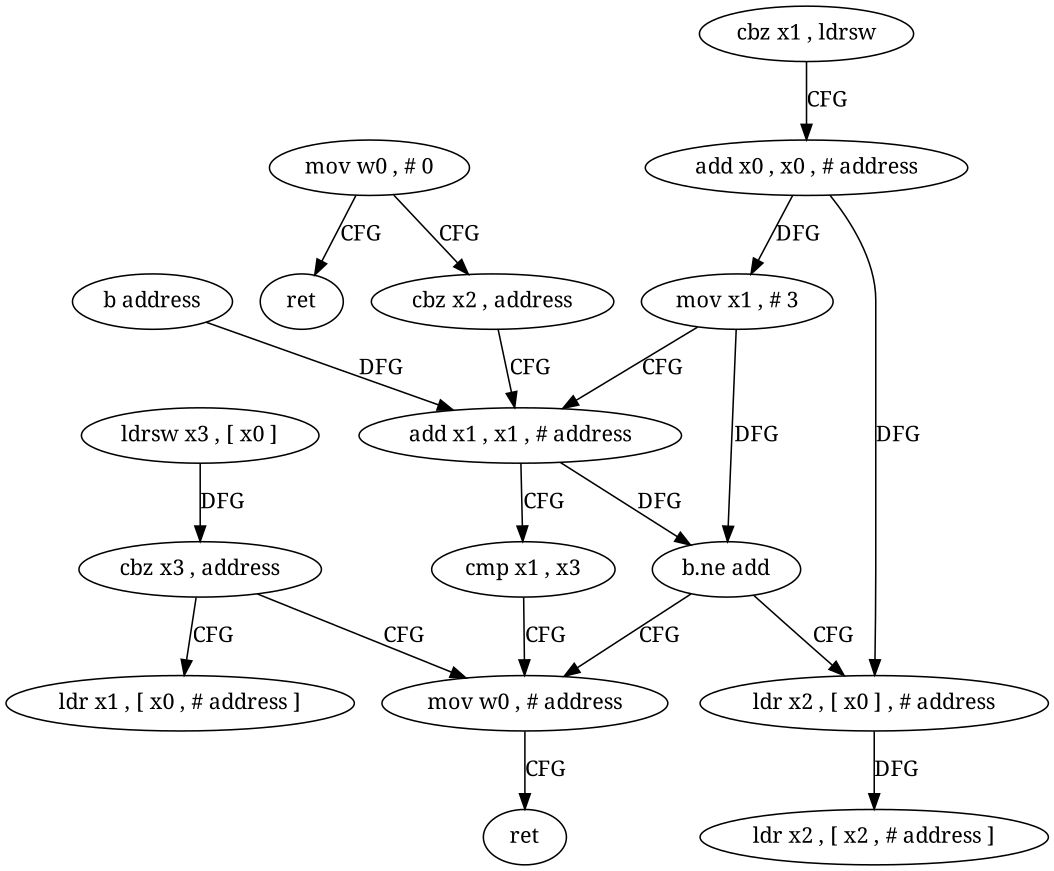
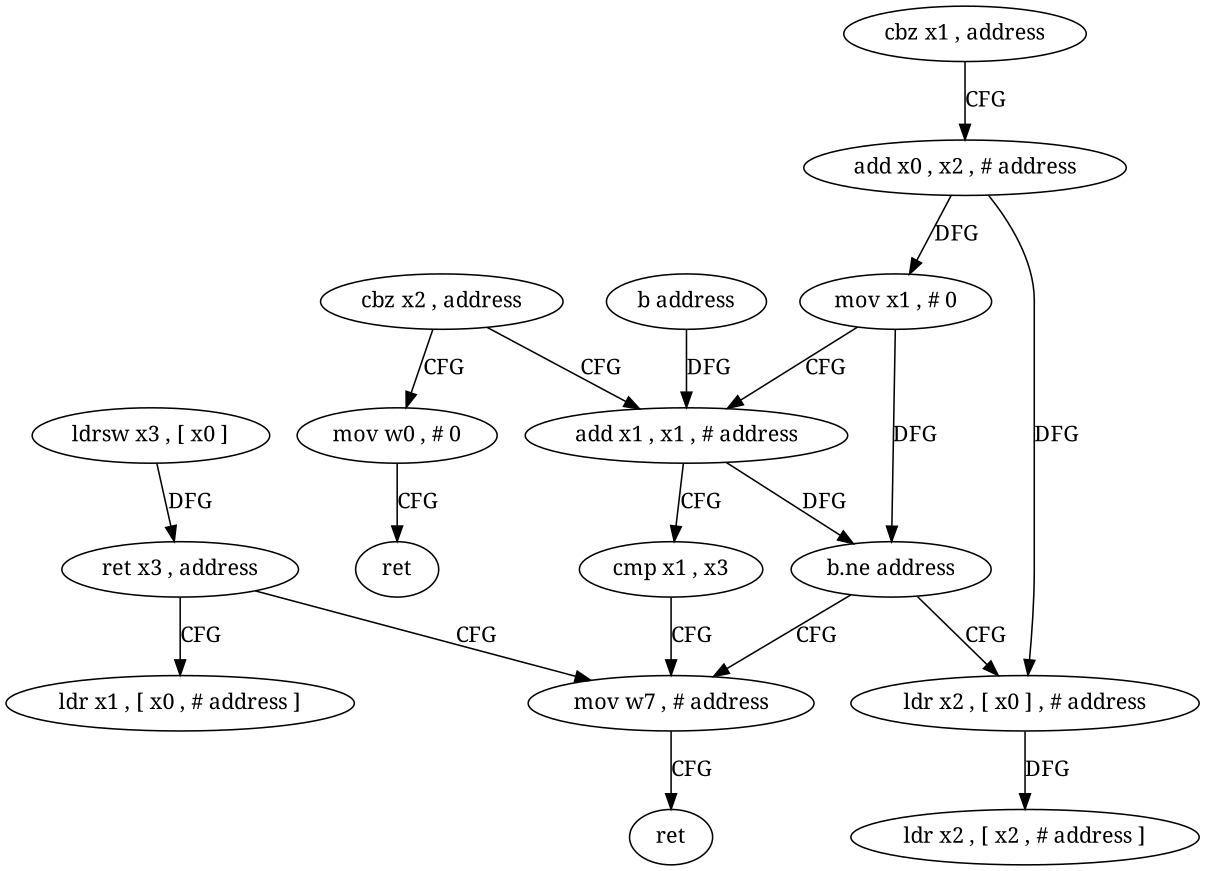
  digraph {
    fontname="Noto Serif"
    node [fontname="Noto Serif"]
    edge [fontname="Noto Serif"]
    n1 [label="ldrsw x3 , [ x0 ]"]
-   n2 [label="cbz x3 , address"]
-   n3 [label="mov w0 , # address"]
+   n2 [label="ret x3 , address"]
+   n3 [label="mov w7 , # address"]
    n4 [label="ldr x1 , [ x0 , # address ]"]
-   n5 [label="b.ne add"]
+   n5 [label="b.ne address"]
    n6 [label="ldr x2 , [ x0 ] , # address"]
    n7 [label=ret]
-   n8 [label="cbz x1 , ldrsw"]
-   n9 [label="add x0 , x0 , # address"]
+   n8 [label="cbz x1 , address"]
+   n9 [label="add x0 , x2 , # address"]
    n10 [label="mov w0 , # 0"]
    n11 [label=ret]
-   n12 [label="mov x1 , # 3"]
+   n12 [label="mov x1 , # 0"]
    n13 [label="add x1 , x1 , # address"]
    n14 [label="ldr x2 , [ x2 , # address ]"]
    n15 [label="b address"]
    n16 [label="cmp x1 , x3"]
    n17 [label="cbz x2 , address"]
    n1 -> n2 [label=DFG]
    n2 -> n3 [label=CFG]
    n2 -> n4 [label=CFG]
    n3 -> n7 [label=CFG]
    n5 -> n3 [label=CFG]
    n5 -> n6 [label=CFG]
    n6 -> n14 [label=DFG]
    n8 -> n9 [label=CFG]
    n9 -> n6 [label=DFG]
    n9 -> n12 [label=DFG]
    n10 -> n11 [label=CFG]
    n12 -> n5 [label=DFG]
    n12 -> n13 [label=CFG]
    n13 -> n5 [label=DFG]
    n13 -> n16 [label=CFG]
    n15 -> n13 [label=DFG]
    n16 -> n3 [label=CFG]
-   n10 -> n17 [label=CFG]
+   n17 -> n10 [label=CFG]
    n17 -> n13 [label=CFG]
  }
